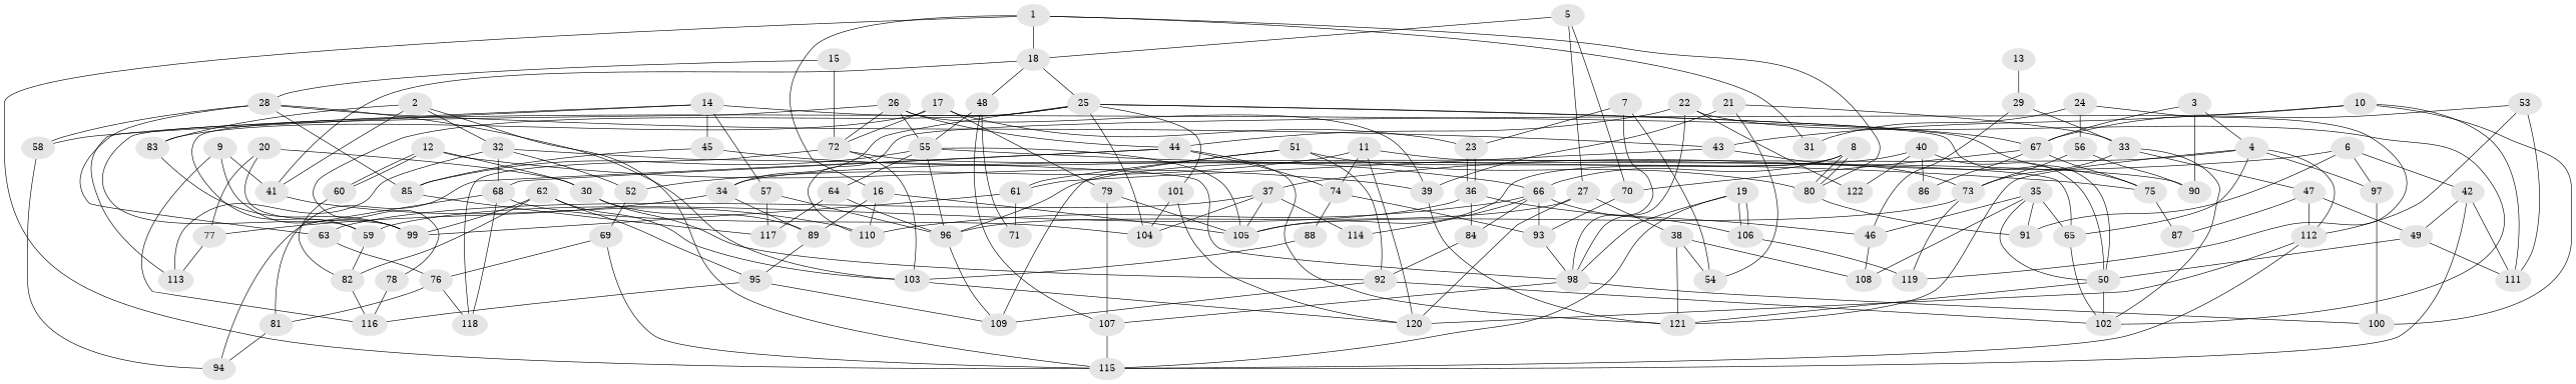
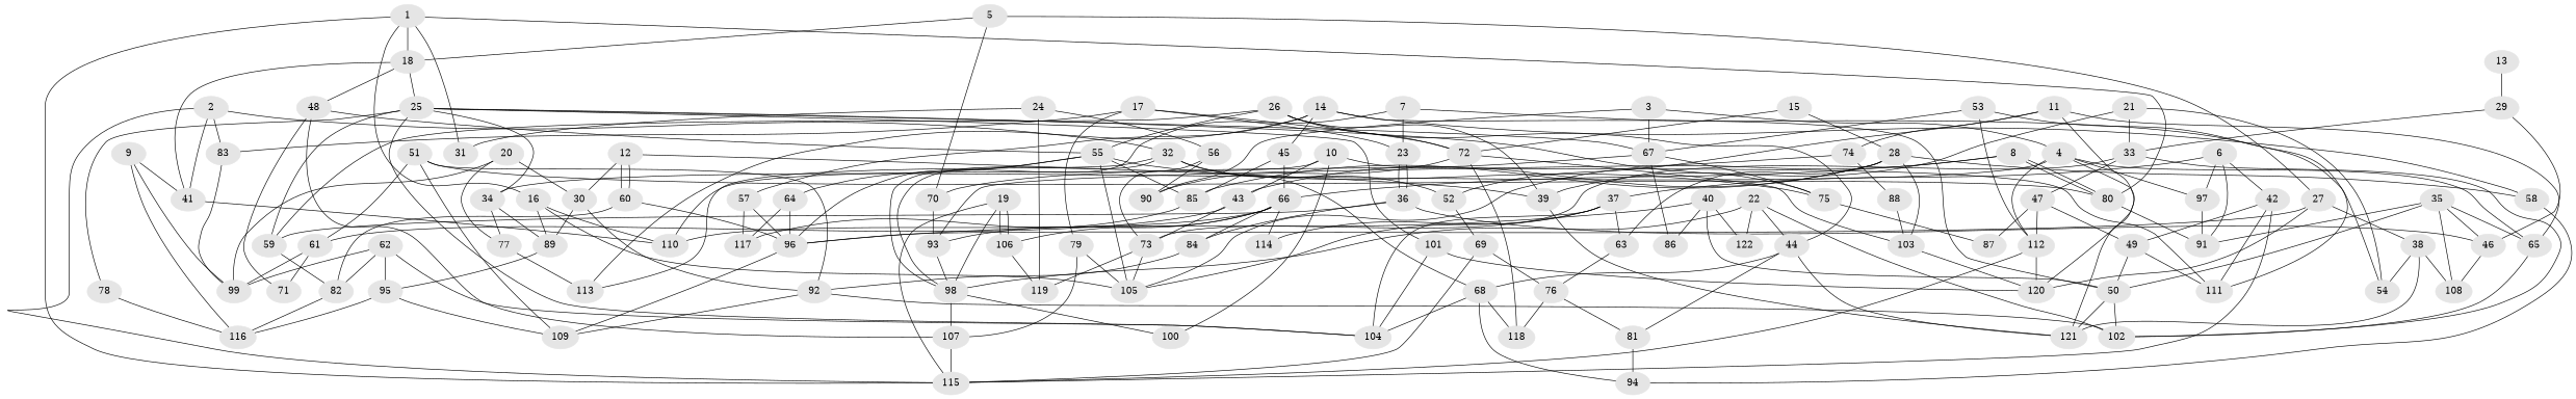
  graph {
    node [color=gray90 style=filled]
    1
    16
    18
    31
    80
    115
    105
    110
    89
    41
    25
    48
    91
    2
    32
    83
    98
    52
    113
    68
    99
    3
    4
    67
    90
    34
    65
    97
    112
    121
    70
    75
    86
    77
    102
    100
    120
    5
    27
    38
    96
    93
    6
    37
    42
    104
    63
    114
    111
    49
    7
    23
    54
    36
    107
    8
    66
    106
    84
    9
    116
    10
    43
    73
    61
    11
    74
    69
    88
    12
    30
    39
    60
    92
    82
    13
    29
    33
    46
    103
    14
    45
    50
    57
    58
    85
    117
    94
    15
    28
    72
    118
    95
    17
    79
    59
    78
    101
    55
    71
    19
    119
    20
    21
    47
    22
    44
    122
    81
    24
    56
    87
    26
    64
    108
    109
    76
    35
    40
    51
    53
    62
    1 -- 16
    1 -- 18
    1 -- 31
    1 -- 80
    1 -- 115
    16 -- 105
    16 -- 110
    16 -- 89
    18 -- 41
    18 -- 25
    18 -- 48
    80 -- 91
    89 -- 95
    41 -- 110
    25 -- 67
    25 -- 34
    25 -- 75
    25 -- 104
    25 -- 59
    25 -- 78
    25 -- 101
    48 -- 107
    48 -- 55
    48 -- 71
    2 -- 115
    2 -- 41
    2 -- 32
    2 -- 83
    32 -- 98
    32 -- 52
    32 -- 113
    32 -- 68
    83 -- 99
    98 -- 100
    98 -- 107
    52 -- 69
    68 -- 104
    68 -- 94
    68 -- 118
    3 -- 4
    3 -- 67
    3 -- 90
    4 -- 34
    4 -- 65
    4 -- 97
    4 -- 112
    4 -- 121
    67 -- 70
    67 -- 75
    67 -- 86
    34 -- 89
    34 -- 77
    65 -- 102
-   97 -- 100
+   97 -- 91
    112 -- 115
    112 -- 120
    70 -- 93
    75 -- 87
    77 -- 113
    5 -- 18
    5 -- 70
    5 -- 27
    27 -- 120
    27 -- 38
    27 -- 96
    38 -- 121
    38 -- 54
    38 -- 108
    96 -- 109
    93 -- 98
    6 -- 91
    6 -- 97
    6 -- 37
    6 -- 42
    37 -- 105
    37 -- 104
    37 -- 63
    37 -- 114
    42 -- 115
    42 -- 111
    42 -- 49
    63 -- 76
    49 -- 111
    49 -- 50
    7 -- 98
    7 -- 23
    7 -- 54
    23 -- 36
    23 -- 36
    36 -- 84
    36 -- 46
    36 -- 59
    107 -- 115
    8 -- 80
    8 -- 80
    8 -- 105
    8 -- 66
    66 -- 110
    66 -- 93
    66 -- 114
    66 -- 106
    66 -- 84
    106 -- 119
    84 -- 92
    9 -- 41
    9 -- 99
    9 -- 116
    10 -- 110
    10 -- 100
    10 -- 111
    10 -- 43
    43 -- 73
    43 -- 61
    73 -- 105
    73 -- 119
    61 -- 99
    61 -- 71
    11 -- 52
    11 -- 65
    11 -- 120
    11 -- 74
    74 -- 93
    74 -- 88
    69 -- 115
    69 -- 76
    88 -- 103
    12 -- 30
    12 -- 39
    12 -- 60
    12 -- 60
    30 -- 89
    30 -- 92
    39 -- 121
+   60 -- 96
    60 -- 82
    92 -- 102
    92 -- 109
    82 -- 116
    13 -- 29
    29 -- 33
    29 -- 46
    33 -- 102
    33 -- 73
    33 -- 47
    46 -- 108
    103 -- 120
    14 -- 113
    14 -- 45
    14 -- 50
    14 -- 57
    14 -- 58
    45 -- 66
    45 -- 85
    50 -- 121
    50 -- 102
    57 -- 96
    57 -- 117
    58 -- 94
    85 -- 117
    15 -- 28
    15 -- 72
    28 -- 63
    28 -- 43
    28 -- 103
    28 -- 58
    28 -- 85
    72 -- 90
    72 -- 103
    72 -- 118
    95 -- 116
    95 -- 109
    17 -- 83
    17 -- 23
    17 -- 72
    17 -- 79
    79 -- 105
    79 -- 107
    59 -- 82
    78 -- 116
    101 -- 120
    101 -- 104
    55 -- 105
    55 -- 75
    55 -- 96
    55 -- 85
    55 -- 64
    19 -- 115
    19 -- 98
    19 -- 106
    19 -- 106
    20 -- 99
    20 -- 77
    20 -- 30
    21 -- 54
    21 -- 39
    21 -- 33
    47 -- 112
    47 -- 49
    47 -- 87
    22 -- 98
    22 -- 102
    22 -- 44
    22 -- 122
    44 -- 68
    44 -- 121
-   44 -- 74
    44 -- 81
    81 -- 94
    24 -- 31
    24 -- 119
    24 -- 56
    56 -- 90
    56 -- 73
    26 -- 39
    26 -- 72
    26 -- 59
    26 -- 55
    26 -- 44
    64 -- 96
    64 -- 117
    76 -- 118
    76 -- 81
    35 -- 91
    35 -- 65
    35 -- 46
    35 -- 50
    35 -- 108
    40 -- 86
    40 -- 96
    40 -- 50
    40 -- 122
    51 -- 80
    51 -- 61
    51 -- 92
    51 -- 109
    53 -- 67
    53 -- 112
    53 -- 111
    62 -- 99
-   62 -- 103
+   62 -- 104
    62 -- 82
    62 -- 95
  }
